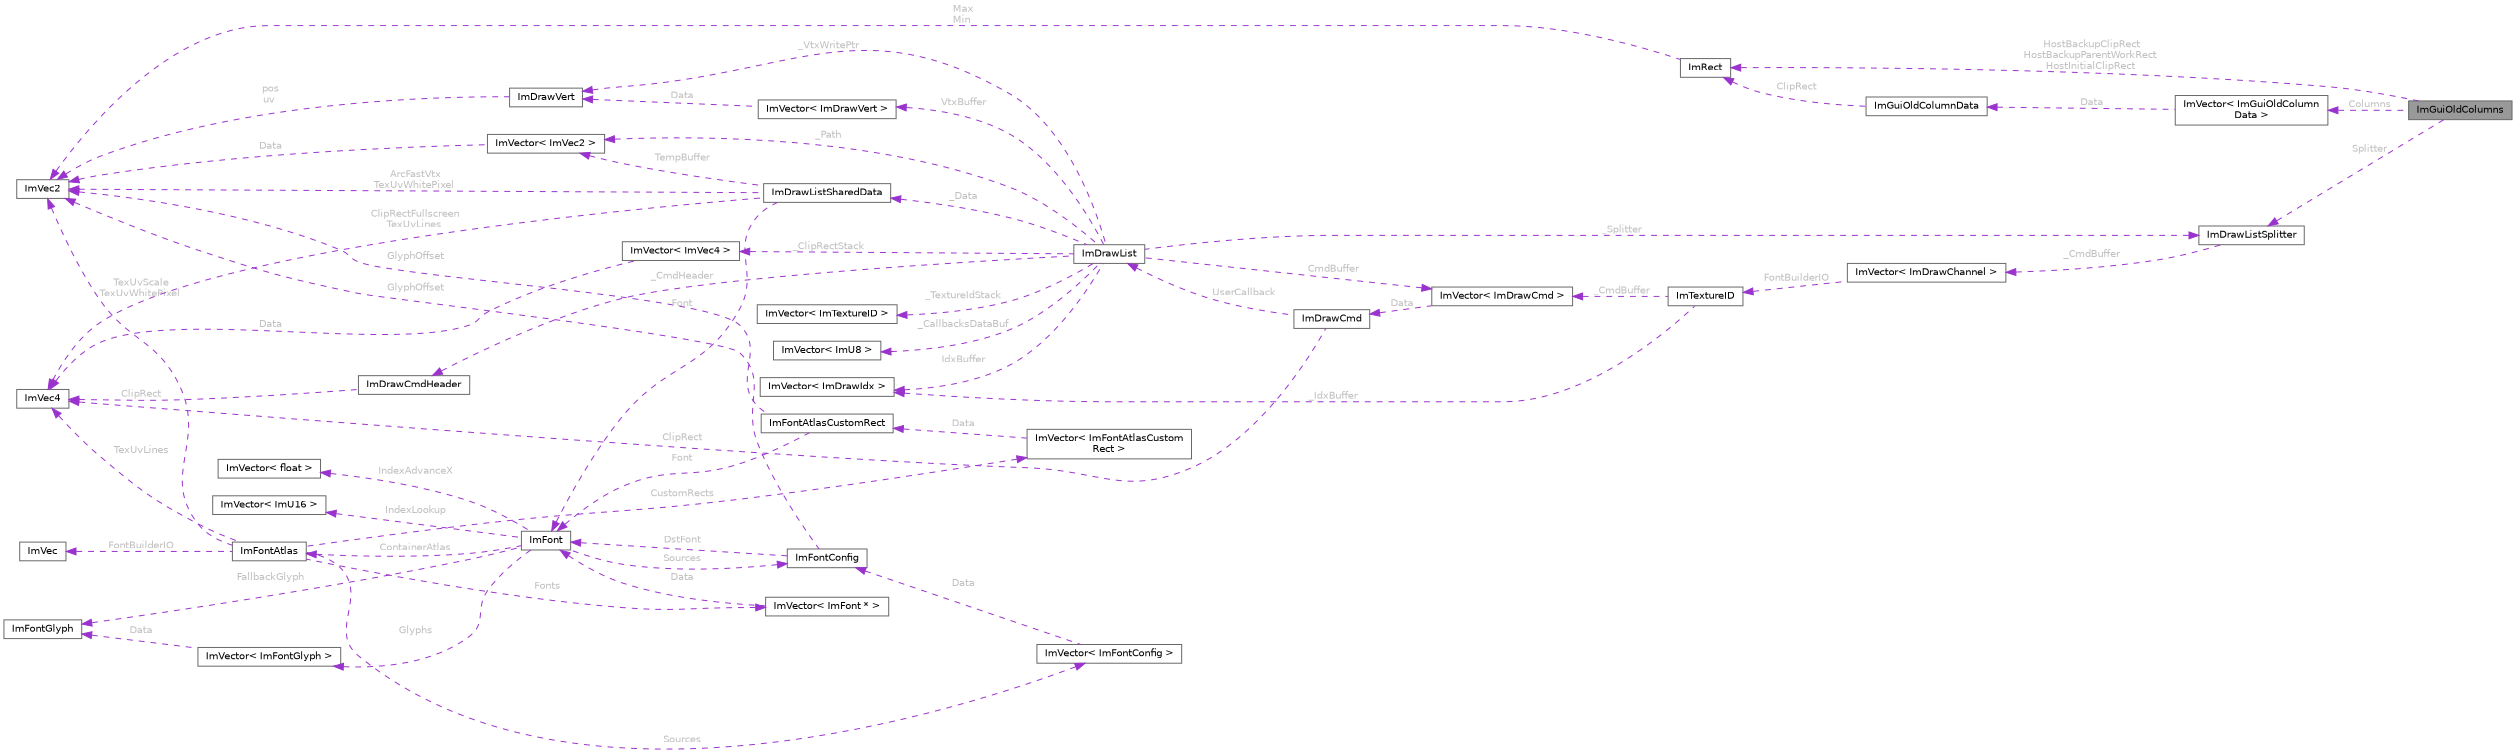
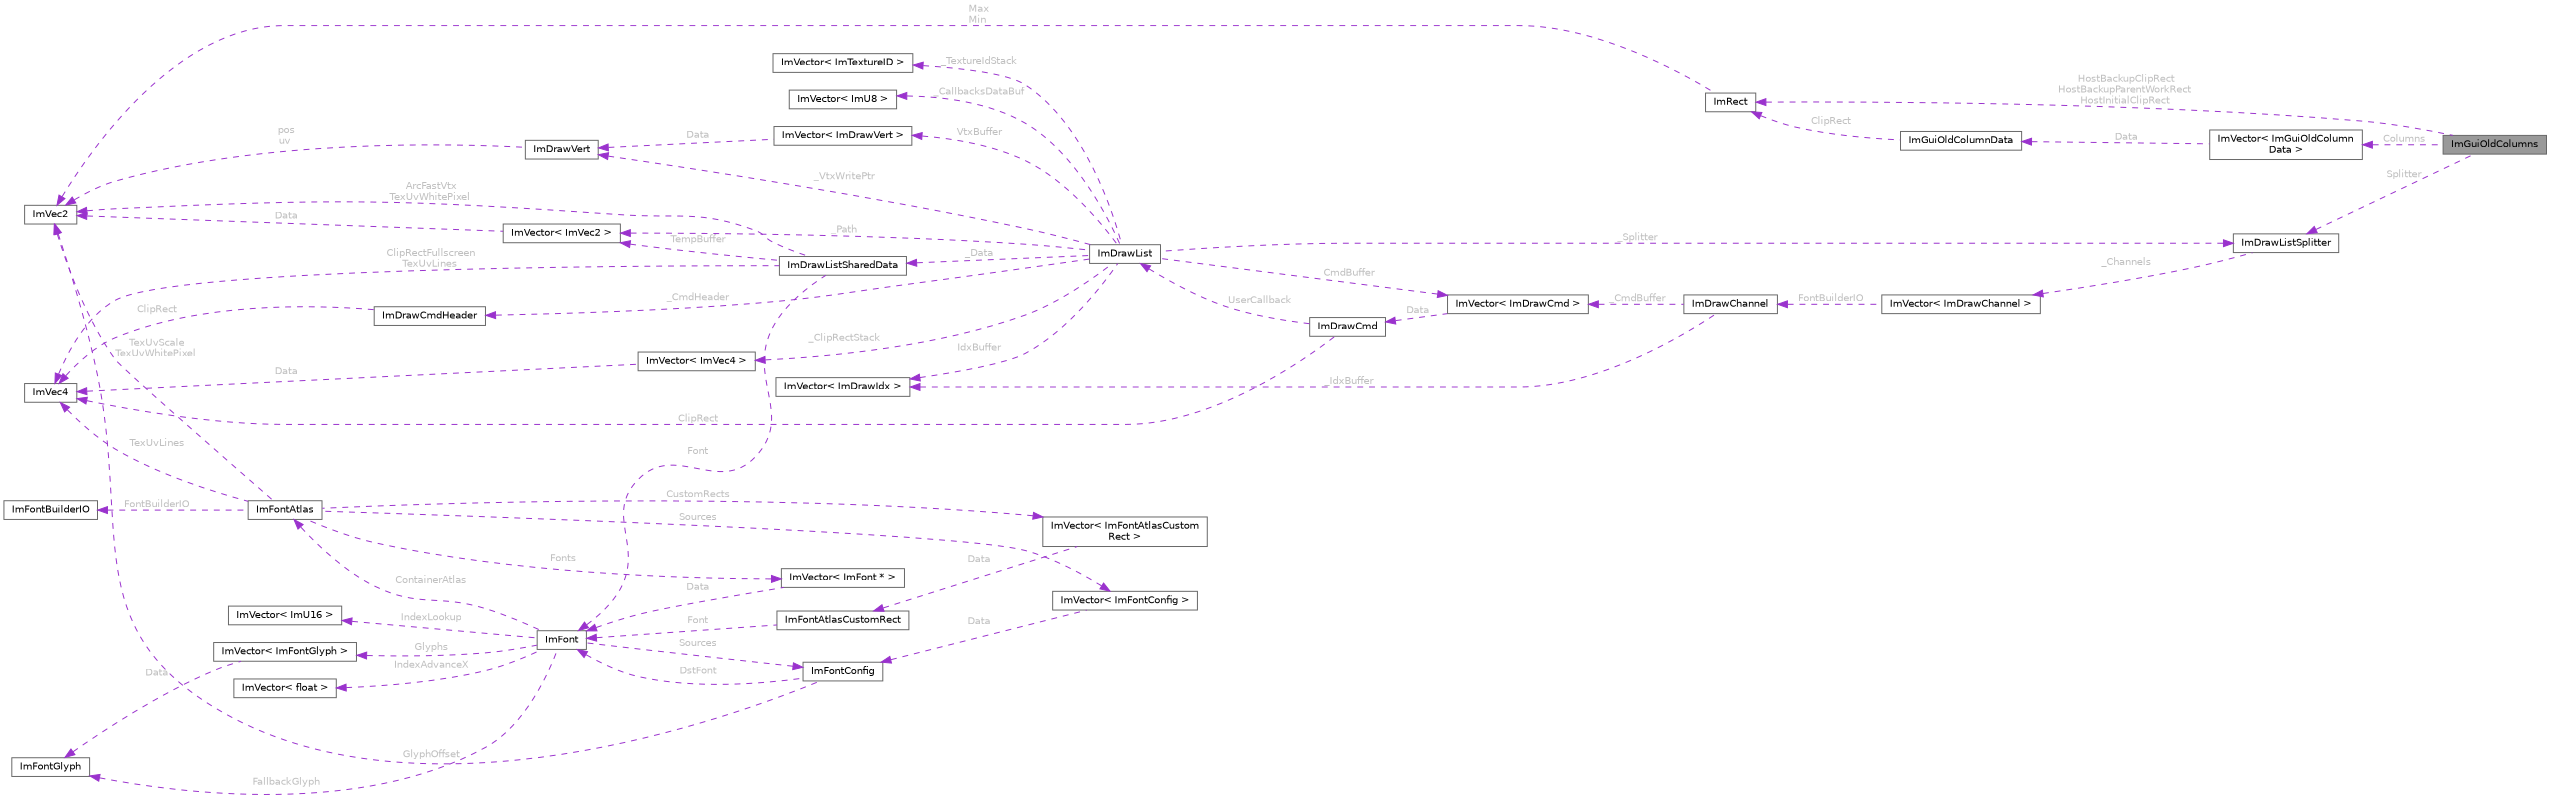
  digraph {
    rankdir=LR
    node [color=gray40 fillcolor=white fontname=Helvetica fontsize=10 shape=box style=filled]
    edge [color=darkorchid3 dir=back fontcolor=grey fontname=Helvetica fontsize=10 labelfontname=Helvetica labelfontsize=10 style=dashed]
    n1 [fillcolor=grey60 fontcolor=black height=0.2 label=ImGuiOldColumns width=0.4]
    n2 [height=0.2 label=ImRect width=0.4]
    n3 [height=0.2 label=ImGuiOldColumnData width=0.4]
    n4 [height=0.2 label="ImVector\< ImGuiOldColumn\lData \>" width=0.4]
    n5 [height=0.2 label=ImVec2 width=0.4]
    n6 [height=0.2 label=ImDrawVert width=0.4]
    n7 [height=0.2 label=ImDrawListSharedData width=0.4]
    n8 [height=0.2 label=ImFontAtlas width=0.4]
    n9 [height=0.2 label=ImFontAtlasCustomRect width=0.4]
    n10 [height=0.2 label=ImFontConfig width=0.4]
    n11 [height=0.2 label="ImVector\< ImVec2 \>" width=0.4]
    n12 [height=0.2 label=ImDrawList width=0.4]
    n13 [height=0.2 label="ImVector\< ImDrawVert \>" width=0.4]
    n14 [height=0.2 label=ImFont width=0.4]
    n15 [height=0.2 label="ImVector\< ImFontAtlasCustom\lRect \>" width=0.4]
    n16 [height=0.2 label="ImVector\< ImFontConfig \>" width=0.4]
    n17 [height=0.2 label=ImDrawListSplitter width=0.4]
    n18 [height=0.2 label=ImDrawCmd width=0.4]
    n19 [height=0.2 label="ImVector\< ImDrawChannel \>" width=0.4]
-   n20 [height=0.2 label=ImTextureID width=0.4]
+   n20 [height=0.2 label=ImDrawChannel width=0.4]
    n21 [height=0.2 label="ImVector\< ImDrawCmd \>" width=0.4]
    n22 [height=0.2 label=ImVec4 width=0.4]
    n23 [height=0.2 label=ImDrawCmdHeader width=0.4]
    n24 [height=0.2 label="ImVector\< ImVec4 \>" width=0.4]
    n25 [height=0.2 label="ImVector\< ImDrawIdx \>" width=0.4]
    n26 [height=0.2 label="ImVector\< ImFont * \>" width=0.4]
    n27 [height=0.2 label="ImVector\< float \>" width=0.4]
    n28 [height=0.2 label="ImVector\< ImU16 \>" width=0.4]
    n29 [height=0.2 label="ImVector\< ImFontGlyph \>" width=0.4]
    n30 [height=0.2 label=ImFontGlyph width=0.4]
-   n31 [height=0.2 label=ImVec width=0.4]
+   n31 [height=0.2 label=ImFontBuilderIO width=0.4]
    n32 [height=0.2 label="ImVector\< ImTextureID \>" width=0.4]
    n33 [height=0.2 label="ImVector\< ImU8 \>" width=0.4]
    n2 -> n1 [label=" HostBackupClipRect\nHostBackupParentWorkRect\nHostInitialClipRect"]
    n2 -> n3 [label=" ClipRect"]
    n3 -> n4 [label=" Data"]
    n4 -> n1 [label=" Columns"]
    n5 -> n2 [label=" Max\nMin"]
    n5 -> n6 [label=" pos\nuv"]
    n5 -> n7 [label=" ArcFastVtx\nTexUvWhitePixel"]
    n5 -> n8 [label=" TexUvScale\nTexUvWhitePixel"]
-   n5 -> n9 [label=" GlyphOffset"]
    n5 -> n10 [label=" GlyphOffset"]
    n5 -> n11 [label=" Data"]
    n6 -> n12 [label=" _VtxWritePtr"]
    n6 -> n13 [label=" Data"]
    n7 -> n12 [label=" _Data"]
    n8 -> n14 [label=" ContainerAtlas"]
    n9 -> n15 [label=" Data"]
    n10 -> n14 [label=" Sources"]
    n10 -> n16 [label=" Data"]
    n11 -> n7 [label=" TempBuffer"]
    n11 -> n12 [label=" _Path"]
    n12 -> n18 [label=" UserCallback"]
    n13 -> n12 [label=" VtxBuffer"]
    n14 -> n7 [label=" Font"]
    n14 -> n9 [label=" Font"]
    n14 -> n10 [label=" DstFont"]
    n14 -> n26 [label=" Data"]
    n15 -> n8 [label=" CustomRects"]
    n16 -> n8 [label=" Sources"]
    n17 -> n1 [label=" Splitter"]
    n17 -> n12 [label=" _Splitter"]
    n18 -> n21 [label=" Data"]
-   n19 -> n17 [label=" _CmdBuffer"]
+   n19 -> n17 [label=" _Channels"]
    n20 -> n19 [label=" FontBuilderIO"]
    n21 -> n12 [label=" CmdBuffer"]
    n21 -> n20 [label=" _CmdBuffer"]
    n22 -> n7 [label=" ClipRectFullscreen\nTexUvLines"]
    n22 -> n8 [label=" TexUvLines"]
    n22 -> n18 [label=" ClipRect"]
    n22 -> n23 [label=" ClipRect"]
    n22 -> n24 [label=" Data"]
    n23 -> n12 [label=" _CmdHeader"]
    n24 -> n12 [label=" _ClipRectStack"]
    n25 -> n12 [label=" IdxBuffer"]
    n25 -> n20 [label=" _IdxBuffer"]
    n26 -> n8 [label=" Fonts"]
    n27 -> n14 [label=" IndexAdvanceX"]
    n28 -> n14 [label=" IndexLookup"]
    n29 -> n14 [label=" Glyphs"]
    n30 -> n14 [label=" FallbackGlyph"]
    n30 -> n29 [label=" Data"]
    n31 -> n8 [label=" FontBuilderIO"]
    n32 -> n12 [label=" _TextureIdStack"]
    n33 -> n12 [label=" _CallbacksDataBuf"]
  }
